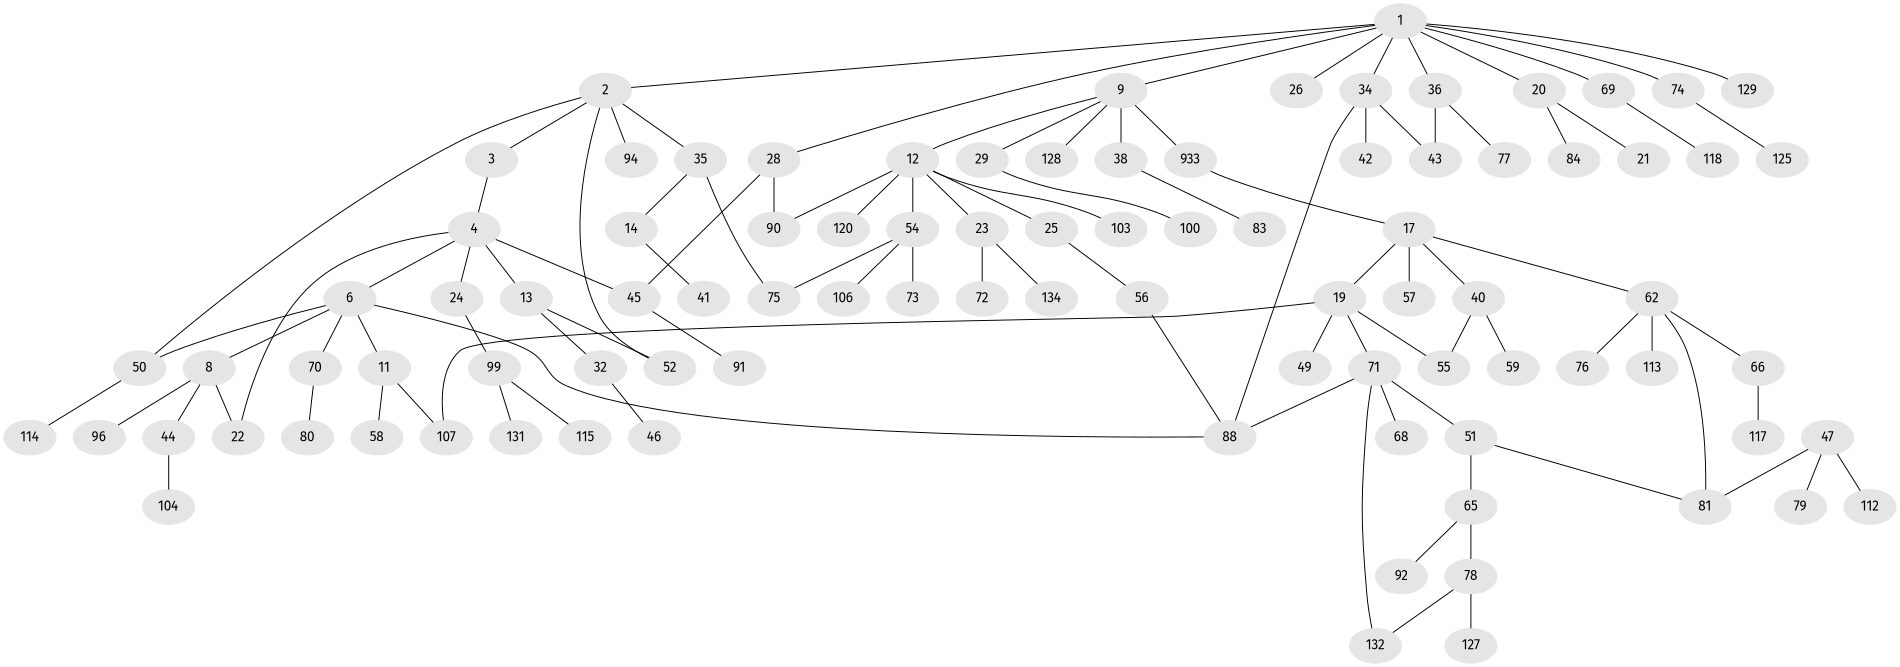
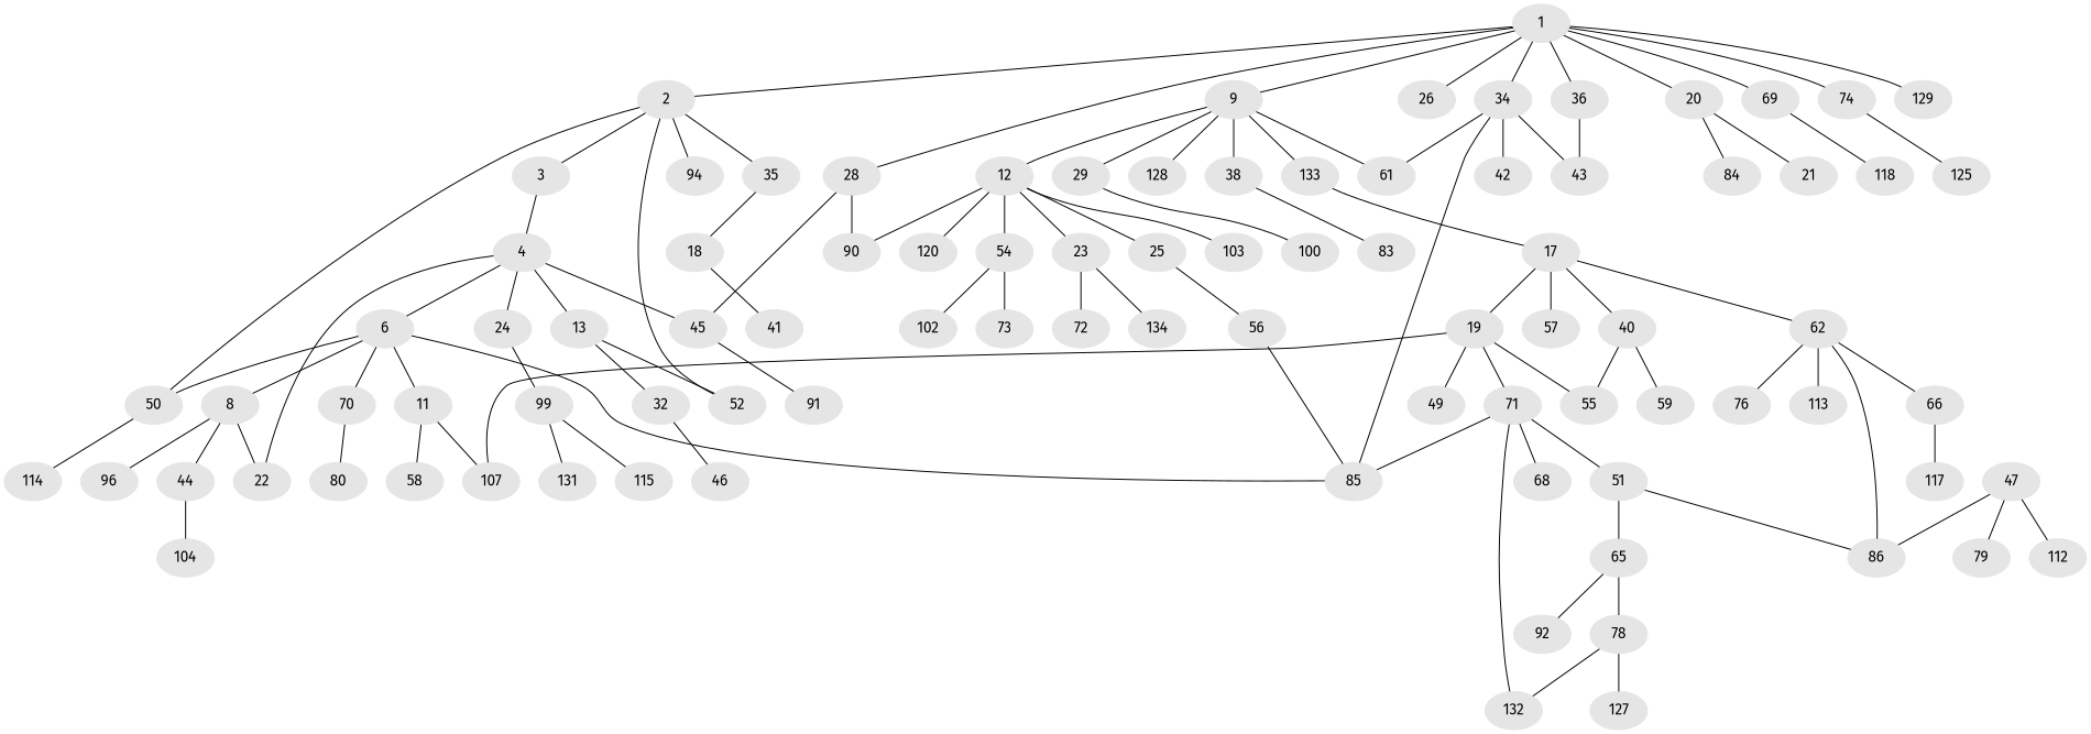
  graph {
    fontname="Fira Sans"
    node [color=gray90 fontname="Fira Sans" style=filled]
    edge [fontname="Fira Sans"]
    1 [super="+5"]
    2 [super="+7"]
    9 [super="+27"]
    20 [super="+48"]
    26
    28 [super="+108"]
    34 [super="+37"]
    36
    69
    74
    129
    3 [super="+123"]
    n13 [label=35 super="+93"]
    50
    52 [super="+53"]
    94 [super="+109"]
    12 [super="+13"]
    29
    38 [super="+124"]
+   61 [super="+87"]
    128
-   133 [label=933]
+   133
    21
    84 [super="+95"]
    45 [super="+60"]
    90
-   88 [super="+130"]
+   88 [super="+130" label=85]
    42
    43 [super="+116"]
-   77
    118
    125
    4 [super="+14"]
-   18 [label=14]
-   75
+   18
    114
    6 [super="+10"]
    n38 [label=13 super="+122"]
    22
    24 [super="+30"]
    8 [super="+64"]
    11
    70
    32
    99 [super="+110"]
    91
    44
    96
    58 [super="+82"]
    107 [super="+111"]
    80
    104
    23 [super="+35"]
    25
    54 [super="+81"]
    103
    120
    17 [super="+33"]
    19 [super="+39"]
    40
    57
    62 [super="+63"]
    100
    83 [super="+121"]
    72
    134
    56 [super="+101"]
    73
-   102 [label=106]
+   102
    41 [super="+105"]
    46 [super="+97"]
    n72 [label=71]
    49
    55 [super="+135"]
    59 [super="+85"]
-   86 [super="+119" label=81]
+   86 [super="+119"]
    66
    76
    113
    51 [super="+89"]
    68
    132
    47 [super="+67"]
    79
    112
    115
    131
    65 [super="+71"]
    78 [super="+106"]
    92 [super="+98"]
    117
    127
    1 -- 2
    1 -- 9
    1 -- 20
    1 -- 26
    1 -- 28
    1 -- 34
    1 -- 36
    1 -- 69
    1 -- 74
    1 -- 129
    2 -- 3
    2 -- n13
    2 -- 50
    2 -- 52
    2 -- 94
    9 -- 12
    9 -- 29
    9 -- 38
+   9 -- 61
    9 -- 128
    9 -- 133
    20 -- 21
    20 -- 84
    28 -- 45
    28 -- 90
+   34 -- 61
    34 -- 88
    34 -- 42
    34 -- 43
    36 -- 43
-   36 -- 77
    69 -- 118
    74 -- 125
    3 -- 4
    n13 -- 18
-   n13 -- 75
    50 -- 114
    12 -- 90
    12 -- 23
    12 -- 25
    12 -- 54
    12 -- 103
    12 -- 120
    29 -- 100
    38 -- 83
    133 -- 17
    45 -- 91
    4 -- 45
    4 -- 6
    4 -- n38
    4 -- 22
    4 -- 24
    18 -- 41
    6 -- 50
    6 -- 88
    6 -- 8
    6 -- 11
    6 -- 70
    n38 -- 52
    n38 -- 32
    24 -- 99
    8 -- 22
    8 -- 44
    8 -- 96
    11 -- 58
    11 -- 107
    70 -- 80
    32 -- 46
    99 -- 115
    99 -- 131
    44 -- 104
    23 -- 72
    23 -- 134
    25 -- 56
-   54 -- 75
    54 -- 73
    54 -- 102
    17 -- 19
    17 -- 40
    17 -- 57
    17 -- 62
    19 -- 107
    19 -- n72
    19 -- 49
    19 -- 55
    40 -- 55
    40 -- 59
    62 -- 86
    62 -- 66
    62 -- 76
    62 -- 113
    56 -- 88
    n72 -- 88
    n72 -- 51
    n72 -- 68
    n72 -- 132
    66 -- 117
    51 -- 86
    51 -- 65
    47 -- 86
    47 -- 79
    47 -- 112
    65 -- 78
    65 -- 92
    78 -- 132
    78 -- 127
  }
